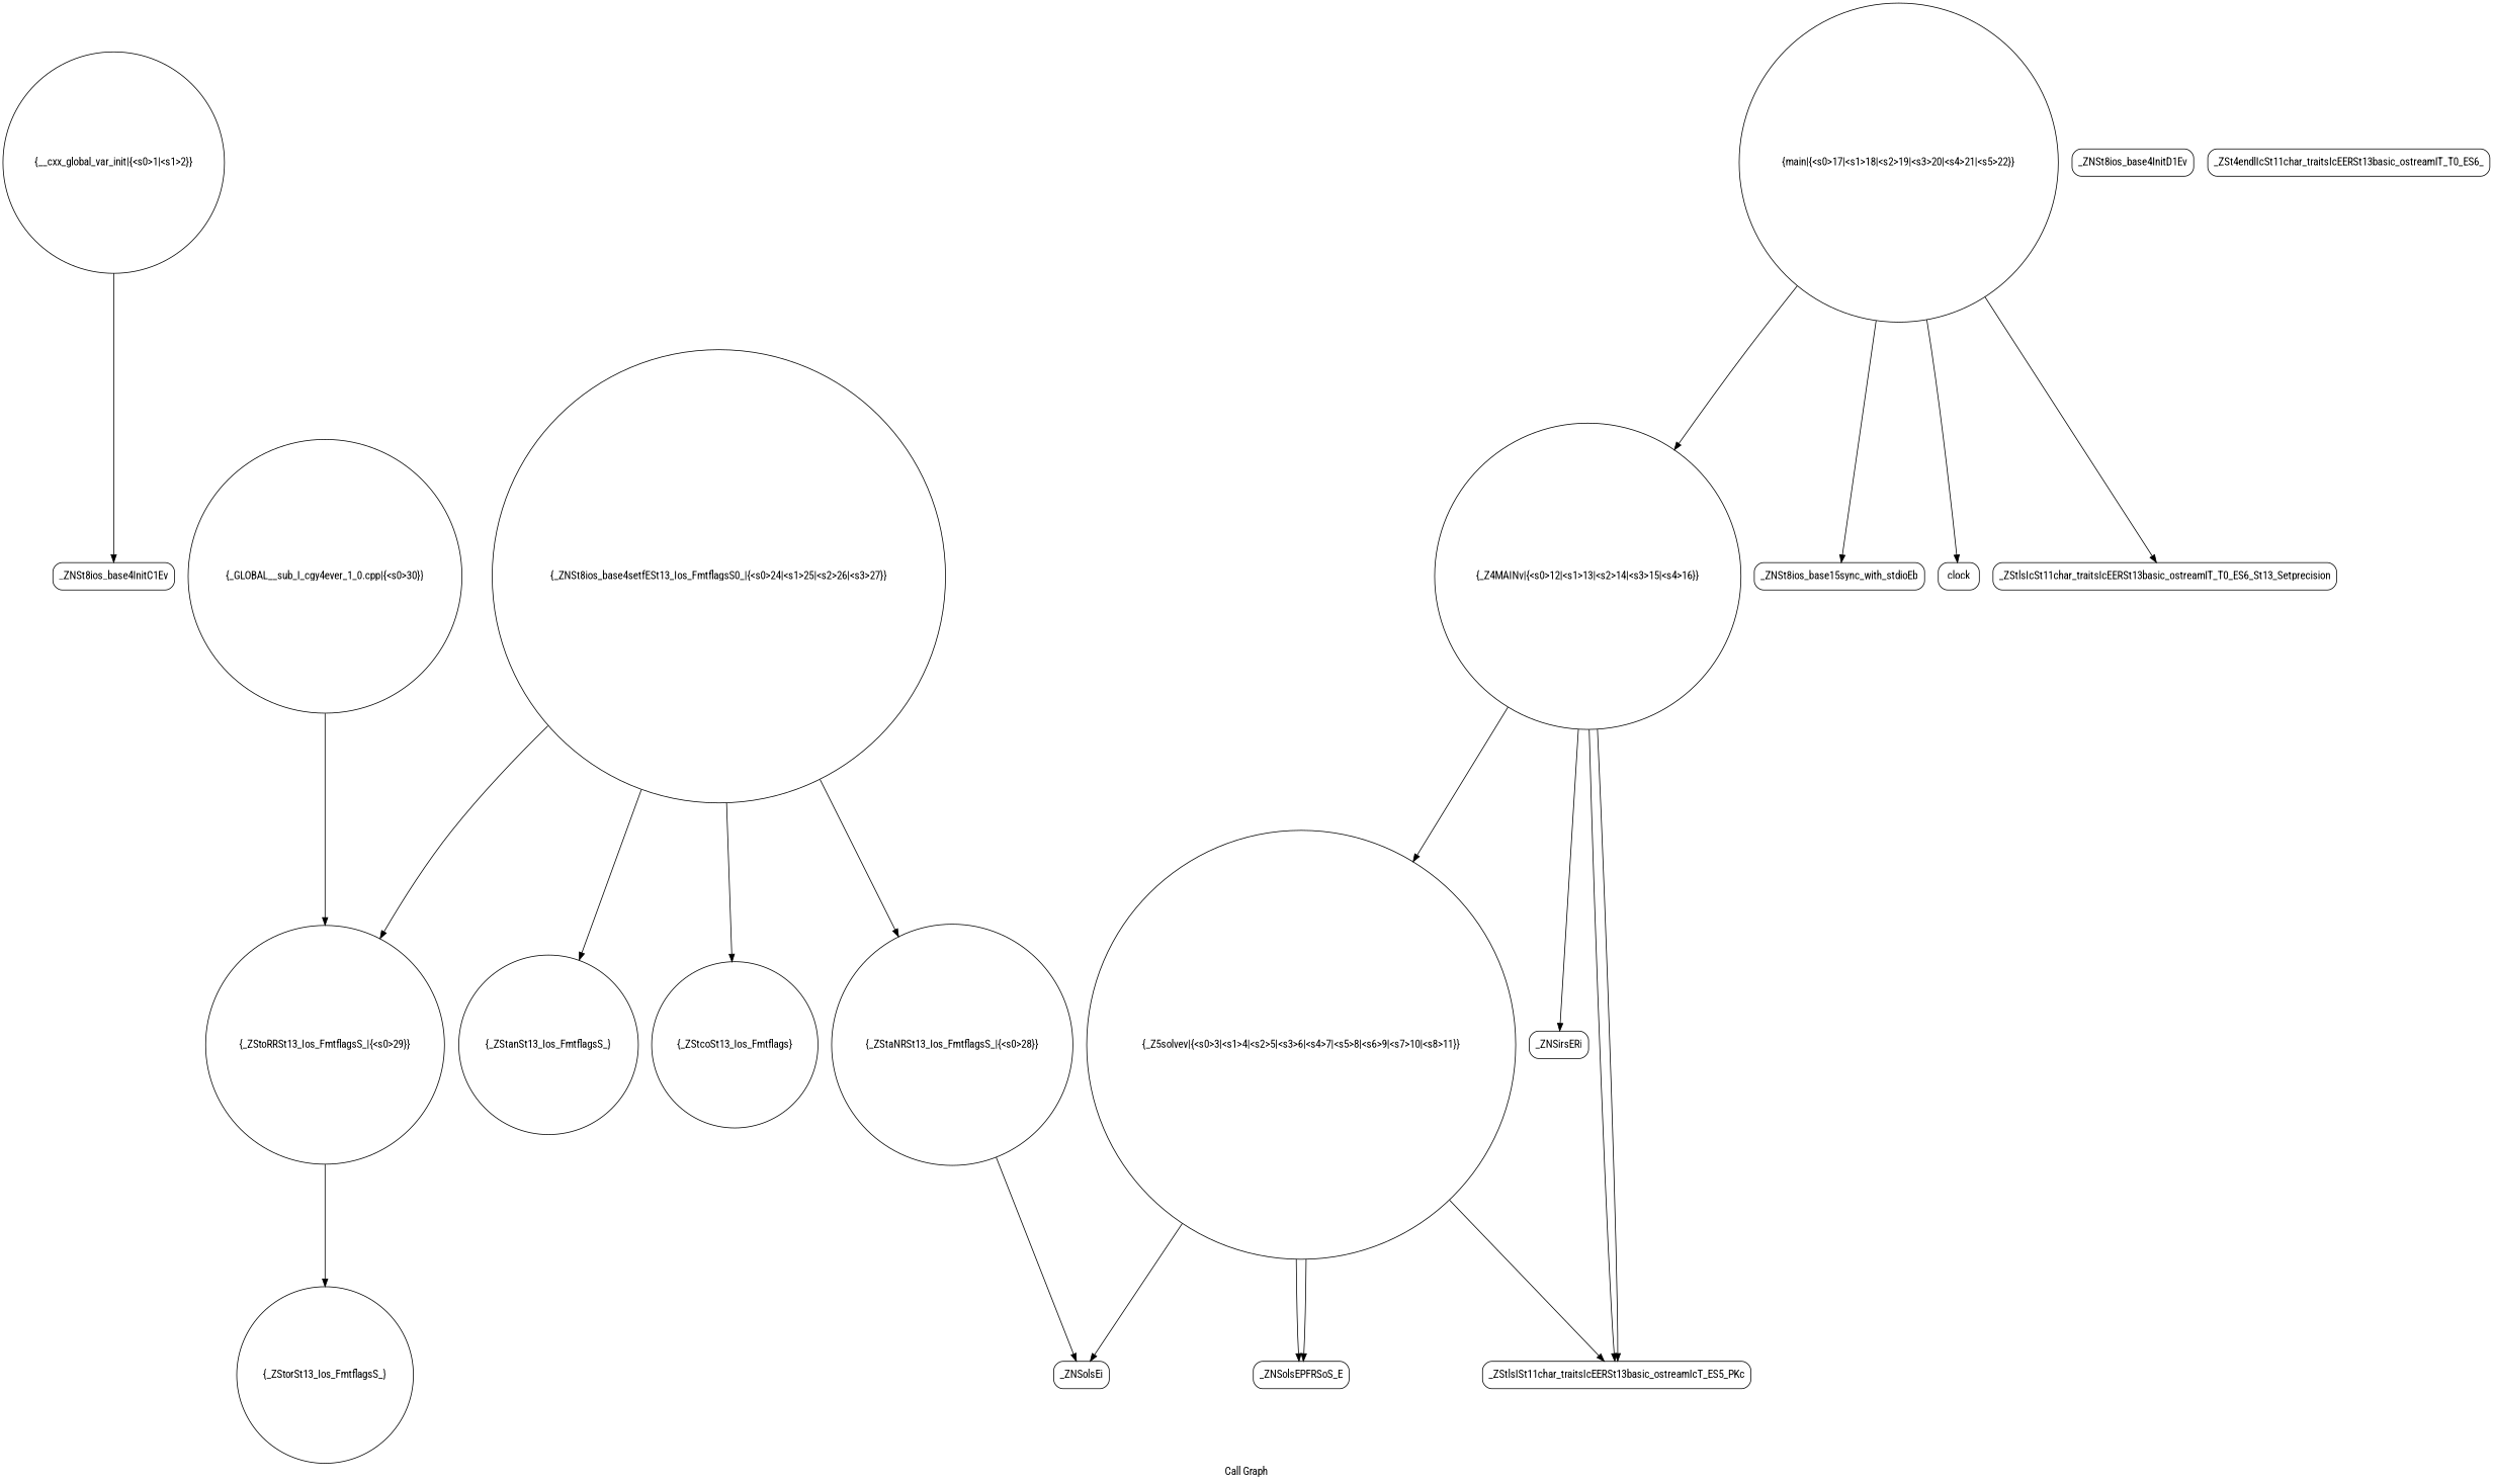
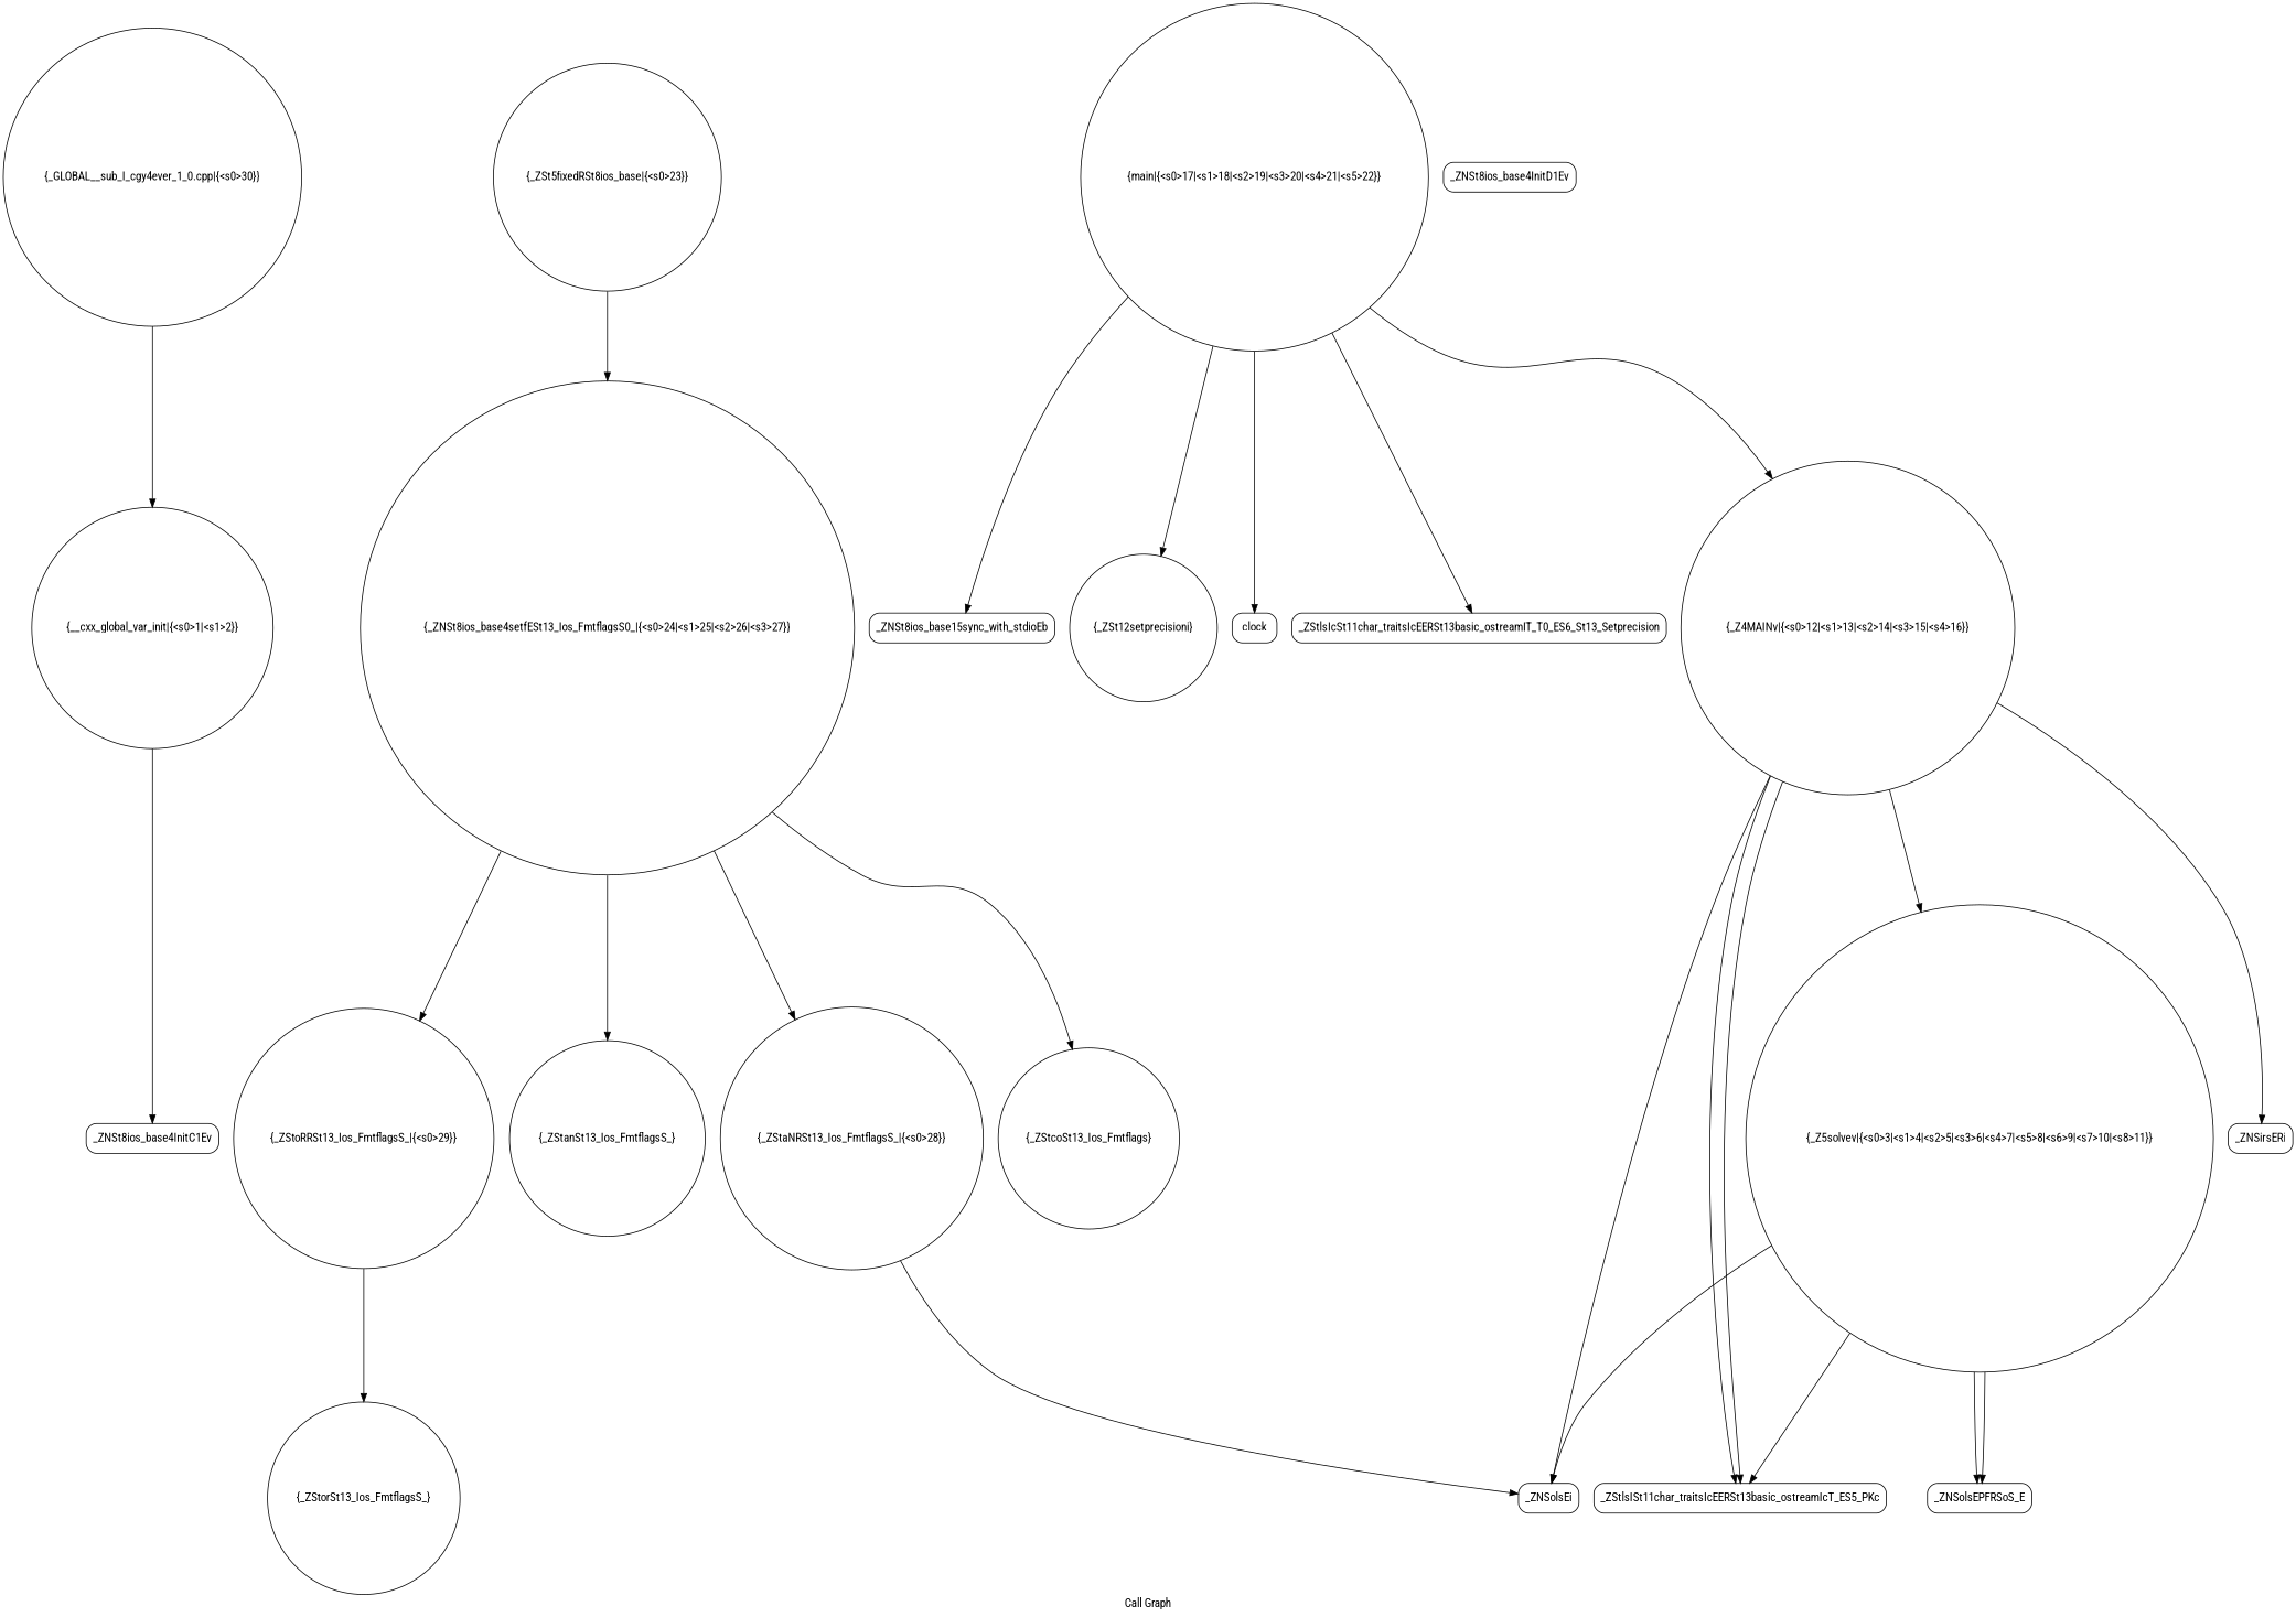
  digraph {
    fontname="Roboto Condensed"
    label="Call Graph"
    node [fontname="Roboto Condensed" shape=circle]
    edge [color=black fontname="Roboto Condensed" tailport=s0]
    n1 [label="{__cxx_global_var_init|{<s0>1|<s1>2}}"]
    n2 [label="{_ZNSt8ios_base4InitC1Ev}" shape=Mrecord]
    n3 [label="{_GLOBAL__sub_I_cgy4ever_1_0.cpp|{<s0>30}}"]
    n4 [label="{_ZNSolsEPFRSoS_E}" shape=Mrecord]
    n5 [label="{clock}" shape=Mrecord]
    n6 [label="{_ZStaNRSt13_Ios_FmtflagsS_|{<s0>28}}"]
    n7 [label="{_ZNSolsEi}" shape=Mrecord]
    n8 [label="{_ZStanSt13_Ios_FmtflagsS_}"]
    n9 [label="{_ZNSt8ios_base4InitD1Ev}" shape=Mrecord]
    n10 [label="{_ZStlsISt11char_traitsIcEERSt13basic_ostreamIcT_ES5_PKc}" shape=Mrecord]
    n11 [label="{_ZStlsIcSt11char_traitsIcEERSt13basic_ostreamIT_T0_ES6_St13_Setprecision}" shape=Mrecord]
    n12 [label="{_ZStoRRSt13_Ios_FmtflagsS_|{<s0>29}}"]
    n13 [label="{_ZStorSt13_Ios_FmtflagsS_}"]
    n14 [label="{_Z5solvev|{<s0>3|<s1>4|<s2>5|<s3>6|<s4>7|<s5>8|<s6>9|<s7>10|<s8>11}}"]
    n15 [label="{_Z4MAINv|{<s0>12|<s1>13|<s2>14|<s3>15|<s4>16}}"]
    n16 [label="{_ZNSirsERi}" shape=Mrecord]
+   n17 [label="{_ZSt5fixedRSt8ios_base|{<s0>23}}"]
    n18 [label="{_ZNSt8ios_base4setfESt13_Ios_FmtflagsS0_|{<s0>24|<s1>25|<s2>26|<s3>27}}"]
    n19 [label="{_ZStcoSt13_Ios_Fmtflags}"]
    n20 [label="{main|{<s0>17|<s1>18|<s2>19|<s3>20|<s4>21|<s5>22}}"]
    n21 [label="{_ZNSt8ios_base15sync_with_stdioEb}" shape=Mrecord]
-   n23 [label="{_ZSt4endlIcSt11char_traitsIcEERSt13basic_ostreamIT_T0_ES6_}" shape=Mrecord]
+   n22 [label="{_ZSt12setprecisioni}"]
    n1 -> n2
-   n3 -> n12
+   n3 -> n1
    n6 -> n7
    n12 -> n13
    n14 -> n4 [tailport=s4]
    n14 -> n4 [tailport=s8]
    n14 -> n7 [tailport=s3]
    n14 -> n10 [tailport=s6]
+   n15 -> n7 [tailport=s2]
    n15 -> n10 [tailport=s1]
    n15 -> n10 [tailport=s3]
    n15 -> n14 [tailport=s4]
    n15 -> n16
+   n17 -> n18
    n18 -> n6 [tailport=s1]
    n18 -> n8 [tailport=s2]
    n18 -> n12 [tailport=s3]
    n18 -> n19
    n20 -> n5
    n20 -> n11 [tailport=s4]
    n20 -> n15 [tailport=s5]
    n20 -> n21 [tailport=s1]
+   n20 -> n22 [tailport=s3]
  }
